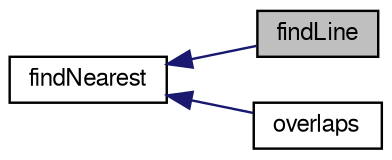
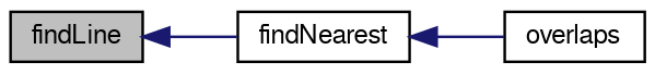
  digraph {
    rankdir=LR
    node [color=black fontname=FreeSans fontsize=10 shape=record]
    edge [color=midnightblue dir=back fontname=FreeSans fontsize=10 labelfontname=FreeSans labelfontsize=10 style=solid]
    n1 [fillcolor=grey75 fontcolor=black height=0.2 label=findLine style=filled width=0.4]
    n2 [height=0.2 label=findNearest width=0.4]
    n3 [height=0.2 label=overlaps width=0.4]
-   n2 -> n1
+   n1 -> n2
    n2 -> n3
  }
